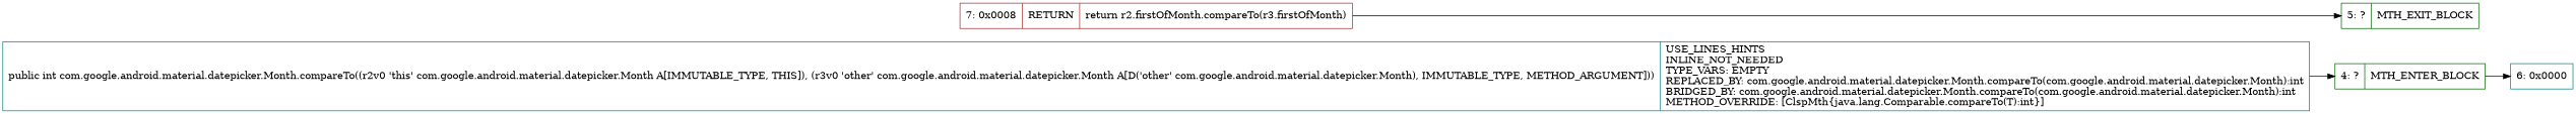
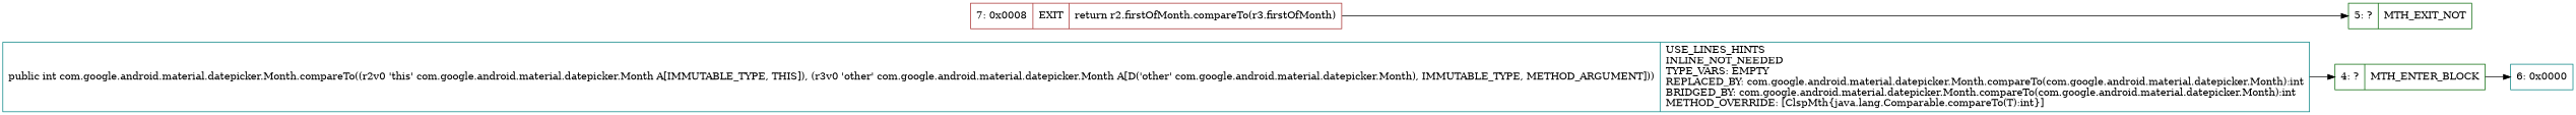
  digraph {
    rankdir=LR
    node [color=darkgreen shape=record]
    n1 [label="{4\:\ ?|MTH_ENTER_BLOCK\l}"]
    n2 [color=teal label="{6\:\ 0x0000}"]
-   n3 [color=brown label="{7\:\ 0x0008|RETURN\l|return r2.firstOfMonth.compareTo(r3.firstOfMonth)\l}"]
-   n4 [label="{5\:\ ?|MTH_EXIT_BLOCK\l}"]
+   n3 [color=brown label="{7\:\ 0x0008|EXIT\l|return r2.firstOfMonth.compareTo(r3.firstOfMonth)\l}"]
+   n4 [label="{5\:\ ?|MTH_EXIT_NOT\l}"]
    n5 [color=teal label="{public int com.google.android.material.datepicker.Month.compareTo((r2v0 'this' com.google.android.material.datepicker.Month A[IMMUTABLE_TYPE, THIS]), (r3v0 'other' com.google.android.material.datepicker.Month A[D('other' com.google.android.material.datepicker.Month), IMMUTABLE_TYPE, METHOD_ARGUMENT]))  | USE_LINES_HINTS\lINLINE_NOT_NEEDED\lTYPE_VARS: EMPTY\lREPLACED_BY: com.google.android.material.datepicker.Month.compareTo(com.google.android.material.datepicker.Month):int\lBRIDGED_BY: com.google.android.material.datepicker.Month.compareTo(com.google.android.material.datepicker.Month):int\lMETHOD_OVERRIDE: [ClspMth\{java.lang.Comparable.compareTo(T):int\}]\l}"]
    n1 -> n2
    n3 -> n4
    n5 -> n1
  }
